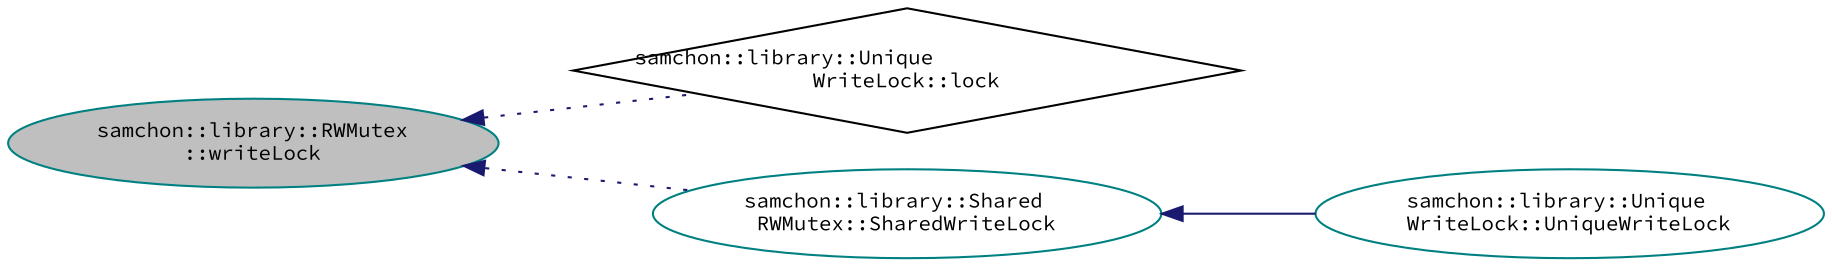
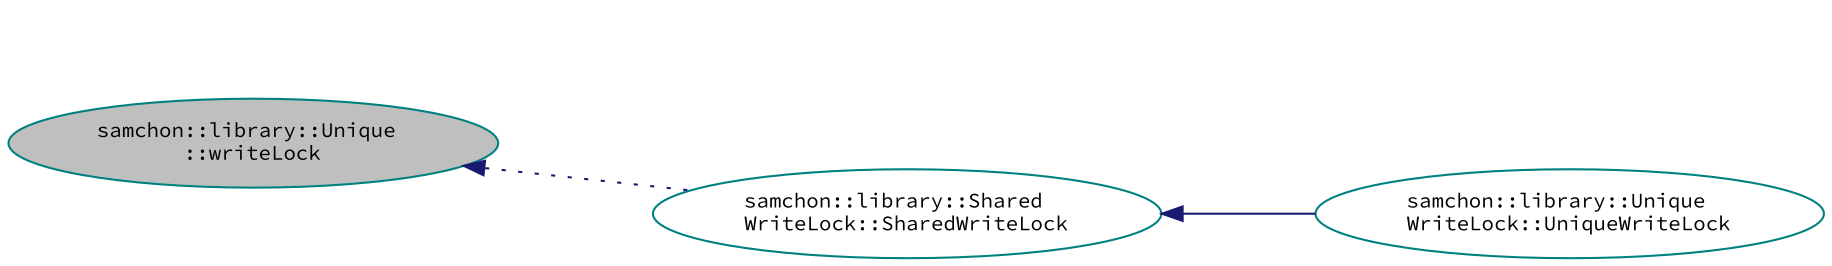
  digraph {
    fontname="Source Code Pro"
    rankdir=LR
    node [color=teal fillcolor=white fontname="Source Code Pro" fontsize=10 shape=ellipse style=filled]
    edge [color=midnightblue dir=back fontname="Source Code Pro" fontsize=10 labelfontname=Helvetica labelfontsize=10 style=dotted]
-   n1 [fillcolor=grey75 fontcolor=black height=0.2 label="samchon::library::RWMutex\l::writeLock" width=0.4]
-   n2 [color=black height=0.2 label="samchon::library::Unique\lWriteLock::lock" shape=diamond width=0.4]
-   n3 [height=0.2 label="samchon::library::Shared\lRWMutex::SharedWriteLock" width=0.4]
+   n1 [fillcolor=grey75 fontcolor=black height=0.2 label="samchon::library::Unique\l::writeLock" width=0.4]
+   n3 [height=0.2 label="samchon::library::Shared\lWriteLock::SharedWriteLock" width=0.4]
    n4 [height=0.2 label="samchon::library::Unique\lWriteLock::UniqueWriteLock" width=0.4]
-   n1 -> n2
    n1 -> n3
    n3 -> n4 [style=solid]
  }
